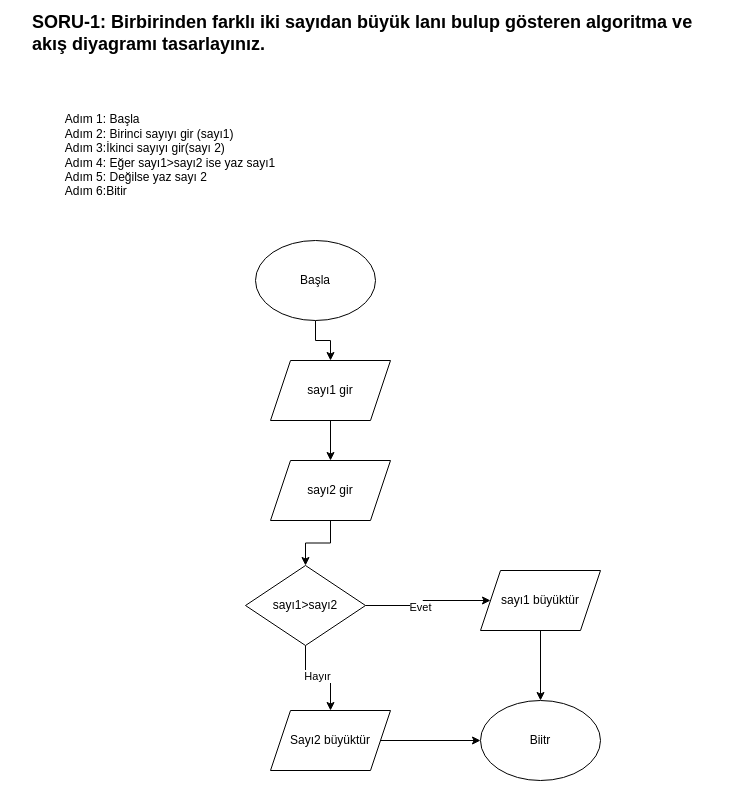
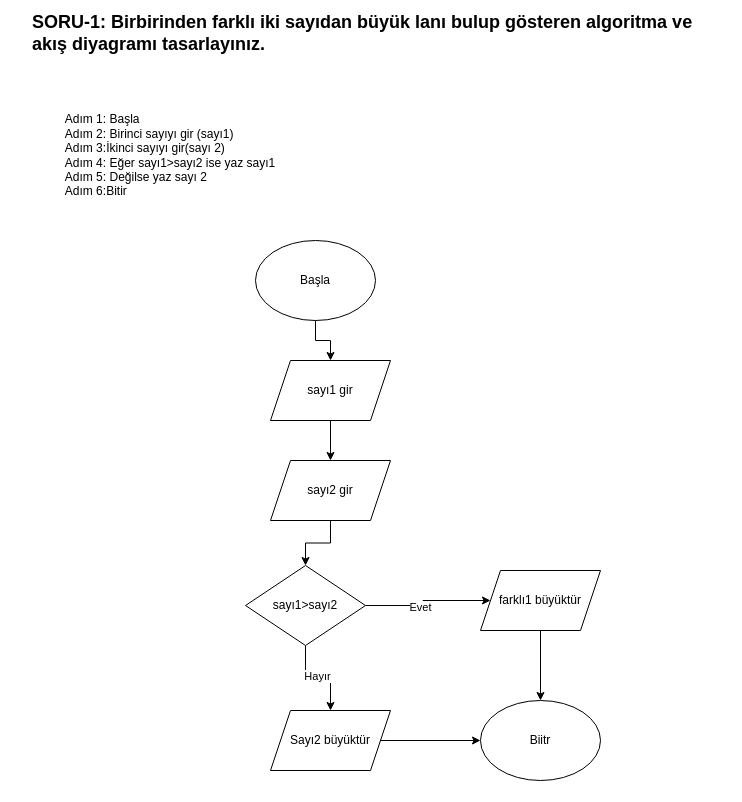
  <mxCell id="0" />
  <mxCell id="1" parent="0" />
  <mxCell id="2" value="&lt;b&gt;&lt;font style=&quot;font-size: 18px;&quot;&gt;SORU-1: Birbirinden farklı iki sayıdan büyük lanı bulup gösteren algoritma ve akış diyagramı tasarlayınız.&lt;/font&gt;&lt;/b&gt;&lt;div&gt;&lt;b&gt;&lt;font size=&quot;3&quot;&gt;&lt;br&gt;&lt;/font&gt;&lt;/b&gt;&lt;/div&gt;&lt;div style=&quot;&quot;&gt;&lt;br&gt;&lt;/div&gt;" style="text;html=1;align=left;verticalAlign=middle;whiteSpace=wrap;rounded=0;" vertex="1" parent="1"><mxGeometry x="30" y="20" width="690" height="60" as="geometry" /></mxCell>
  <mxCell id="3" value="&lt;div style=&quot;text-align: left;&quot;&gt;&lt;span style=&quot;background-color: initial;&quot;&gt;Adım 1: Başla&lt;/span&gt;&lt;/div&gt;&lt;div style=&quot;text-align: left;&quot;&gt;Adım 2: Birinci sayıyı gir (sayı1)&lt;/div&gt;&lt;div style=&quot;text-align: left;&quot;&gt;Adım 3:İkinci sayıyı gir(sayı 2)&lt;/div&gt;&lt;div style=&quot;text-align: left;&quot;&gt;Adım 4: Eğer sayı1&amp;gt;sayı2 ise yaz sayı1&lt;/div&gt;&lt;div style=&quot;text-align: left;&quot;&gt;Adım 5: Değilse yaz sayı 2&lt;/div&gt;&lt;div style=&quot;text-align: left;&quot;&gt;Adım 6:Bitir&lt;/div&gt;" style="text;html=1;align=center;verticalAlign=middle;whiteSpace=wrap;rounded=0;" vertex="1" parent="1"><mxGeometry x="20" y="90" width="300" height="130" as="geometry" /></mxCell>
  <mxCell id="4" value="" style="edgeStyle=orthogonalEdgeStyle;rounded=0;orthogonalLoop=1;jettySize=auto;html=1;" edge="1" parent="1" source="5" target="7"><mxGeometry relative="1" as="geometry" /></mxCell>
  <mxCell id="5" value="Başla" style="ellipse;whiteSpace=wrap;html=1;" vertex="1" parent="1"><mxGeometry x="255" y="240" width="120" height="80" as="geometry" /></mxCell>
  <mxCell id="6" value="" style="edgeStyle=orthogonalEdgeStyle;rounded=0;orthogonalLoop=1;jettySize=auto;html=1;" edge="1" parent="1" source="7" target="9"><mxGeometry relative="1" as="geometry" /></mxCell>
  <mxCell id="7" value="sayı1 gir" style="shape=parallelogram;perimeter=parallelogramPerimeter;whiteSpace=wrap;html=1;fixedSize=1;" vertex="1" parent="1"><mxGeometry x="270" y="360" width="120" height="60" as="geometry" /></mxCell>
  <mxCell id="8" value="" style="edgeStyle=orthogonalEdgeStyle;rounded=0;orthogonalLoop=1;jettySize=auto;html=1;" edge="1" parent="1" source="9" target="14"><mxGeometry relative="1" as="geometry" /></mxCell>
  <mxCell id="9" value="sayı2 gir" style="shape=parallelogram;perimeter=parallelogramPerimeter;whiteSpace=wrap;html=1;fixedSize=1;" vertex="1" parent="1"><mxGeometry x="270" y="460" width="120" height="60" as="geometry" /></mxCell>
  <mxCell id="10" value="" style="edgeStyle=orthogonalEdgeStyle;rounded=0;orthogonalLoop=1;jettySize=auto;html=1;" edge="1" parent="1" source="14" target="16"><mxGeometry relative="1" as="geometry" /></mxCell>
  <mxCell id="11" value="Evet" style="edgeLabel;html=1;align=center;verticalAlign=middle;resizable=0;points=[];" vertex="1" connectable="0" parent="10"><mxGeometry x="-0.167" relative="1" as="geometry"><mxPoint y="1" as="offset" /></mxGeometry></mxCell>
  <mxCell id="12" value="" style="edgeStyle=orthogonalEdgeStyle;rounded=0;orthogonalLoop=1;jettySize=auto;html=1;" edge="1" parent="1" source="14" target="18"><mxGeometry relative="1" as="geometry" /></mxCell>
  <mxCell id="13" value="Hayır" style="edgeLabel;html=1;align=center;verticalAlign=middle;resizable=0;points=[];" vertex="1" connectable="0" parent="12"><mxGeometry x="-0.025" y="2" relative="1" as="geometry"><mxPoint as="offset" /></mxGeometry></mxCell>
  <mxCell id="14" value="sayı1&amp;gt;sayı2" style="rhombus;whiteSpace=wrap;html=1;" vertex="1" parent="1"><mxGeometry x="245" y="565" width="120" height="80" as="geometry" /></mxCell>
  <mxCell id="15" value="" style="edgeStyle=orthogonalEdgeStyle;rounded=0;orthogonalLoop=1;jettySize=auto;html=1;" edge="1" parent="1" source="16" target="19"><mxGeometry relative="1" as="geometry" /></mxCell>
- <mxCell id="16" value="sayı1 büyüktür" style="shape=parallelogram;perimeter=parallelogramPerimeter;whiteSpace=wrap;html=1;fixedSize=1;" vertex="1" parent="1"><mxGeometry x="480" y="570" width="120" height="60" as="geometry" /></mxCell>
+ <mxCell id="16" value="farklı1 büyüktür" style="shape=parallelogram;perimeter=parallelogramPerimeter;whiteSpace=wrap;html=1;fixedSize=1;" vertex="1" parent="1"><mxGeometry x="480" y="570" width="120" height="60" as="geometry" /></mxCell>
  <mxCell id="17" value="" style="edgeStyle=orthogonalEdgeStyle;rounded=0;orthogonalLoop=1;jettySize=auto;html=1;" edge="1" parent="1" source="18" target="19"><mxGeometry relative="1" as="geometry" /></mxCell>
  <mxCell id="18" value="Sayı2 büyüktür" style="shape=parallelogram;perimeter=parallelogramPerimeter;whiteSpace=wrap;html=1;fixedSize=1;" vertex="1" parent="1"><mxGeometry x="270" y="710" width="120" height="60" as="geometry" /></mxCell>
  <mxCell id="19" value="Biitr" style="ellipse;whiteSpace=wrap;html=1;" vertex="1" parent="1"><mxGeometry x="480" y="700" width="120" height="80" as="geometry" /></mxCell>
